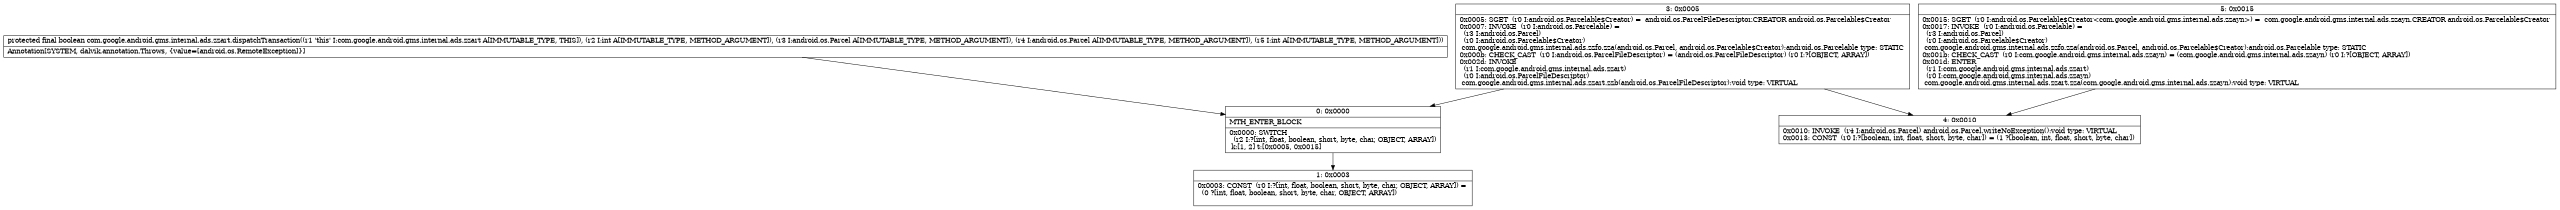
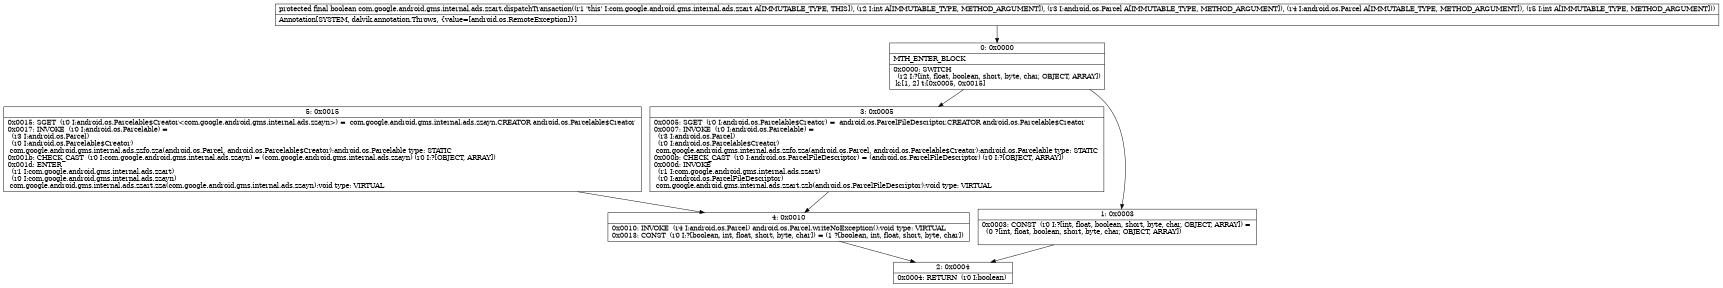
  digraph {
    node [shape=record]
    n1 [label="{0\:\ 0x0000|MTH_ENTER_BLOCK\l|0x0000: SWITCH  \l  (r2 I:?[int, float, boolean, short, byte, char, OBJECT, ARRAY])\l k:[1, 2] t:[0x0005, 0x0015] \l}"]
    n2 [label="{1\:\ 0x0003|0x0003: CONST  (r0 I:?[int, float, boolean, short, byte, char, OBJECT, ARRAY]) = \l  (0 ?[int, float, boolean, short, byte, char, OBJECT, ARRAY])\l \l}"]
-   n3 [label="{3\:\ 0x0005|0x0005: SGET  (r0 I:android.os.Parcelable$Creator) =  android.os.ParcelFileDescriptor.CREATOR android.os.Parcelable$Creator \l0x0007: INVOKE  (r0 I:android.os.Parcelable) = \l  (r3 I:android.os.Parcel)\l  (r0 I:android.os.Parcelable$Creator)\l com.google.android.gms.internal.ads.zzfo.zza(android.os.Parcel, android.os.Parcelable$Creator):android.os.Parcelable type: STATIC \l0x000b: CHECK_CAST  (r0 I:android.os.ParcelFileDescriptor) = (android.os.ParcelFileDescriptor) (r0 I:?[OBJECT, ARRAY]) \l0x002d: INVOKE  \l  (r1 I:com.google.android.gms.internal.ads.zzart)\l  (r0 I:android.os.ParcelFileDescriptor)\l com.google.android.gms.internal.ads.zzart.zzb(android.os.ParcelFileDescriptor):void type: VIRTUAL \l}"]
+   n3 [label="{3\:\ 0x0005|0x0005: SGET  (r0 I:android.os.Parcelable$Creator) =  android.os.ParcelFileDescriptor.CREATOR android.os.Parcelable$Creator \l0x0007: INVOKE  (r0 I:android.os.Parcelable) = \l  (r3 I:android.os.Parcel)\l  (r0 I:android.os.Parcelable$Creator)\l com.google.android.gms.internal.ads.zzfo.zza(android.os.Parcel, android.os.Parcelable$Creator):android.os.Parcelable type: STATIC \l0x000b: CHECK_CAST  (r0 I:android.os.ParcelFileDescriptor) = (android.os.ParcelFileDescriptor) (r0 I:?[OBJECT, ARRAY]) \l0x000d: INVOKE  \l  (r1 I:com.google.android.gms.internal.ads.zzart)\l  (r0 I:android.os.ParcelFileDescriptor)\l com.google.android.gms.internal.ads.zzart.zzb(android.os.ParcelFileDescriptor):void type: VIRTUAL \l}"]
+   n4 [label="{2\:\ 0x0004|0x0004: RETURN  (r0 I:boolean) \l}"]
    n5 [label="{4\:\ 0x0010|0x0010: INVOKE  (r4 I:android.os.Parcel) android.os.Parcel.writeNoException():void type: VIRTUAL \l0x0013: CONST  (r0 I:?[boolean, int, float, short, byte, char]) = (1 ?[boolean, int, float, short, byte, char]) \l}"]
    n6 [label="{5\:\ 0x0015|0x0015: SGET  (r0 I:android.os.Parcelable$Creator\<com.google.android.gms.internal.ads.zzayn\>) =  com.google.android.gms.internal.ads.zzayn.CREATOR android.os.Parcelable$Creator \l0x0017: INVOKE  (r0 I:android.os.Parcelable) = \l  (r3 I:android.os.Parcel)\l  (r0 I:android.os.Parcelable$Creator)\l com.google.android.gms.internal.ads.zzfo.zza(android.os.Parcel, android.os.Parcelable$Creator):android.os.Parcelable type: STATIC \l0x001b: CHECK_CAST  (r0 I:com.google.android.gms.internal.ads.zzayn) = (com.google.android.gms.internal.ads.zzayn) (r0 I:?[OBJECT, ARRAY]) \l0x001d: ENTER  \l  (r1 I:com.google.android.gms.internal.ads.zzart)\l  (r0 I:com.google.android.gms.internal.ads.zzayn)\l com.google.android.gms.internal.ads.zzart.zza(com.google.android.gms.internal.ads.zzayn):void type: VIRTUAL \l}"]
    n7 [label="{protected final boolean com.google.android.gms.internal.ads.zzart.dispatchTransaction((r1 'this' I:com.google.android.gms.internal.ads.zzart A[IMMUTABLE_TYPE, THIS]), (r2 I:int A[IMMUTABLE_TYPE, METHOD_ARGUMENT]), (r3 I:android.os.Parcel A[IMMUTABLE_TYPE, METHOD_ARGUMENT]), (r4 I:android.os.Parcel A[IMMUTABLE_TYPE, METHOD_ARGUMENT]), (r5 I:int A[IMMUTABLE_TYPE, METHOD_ARGUMENT]))  | Annotation[SYSTEM, dalvik.annotation.Throws, \{value=[android.os.RemoteException]\}]\l}"]
    n1 -> n2
-   n3 -> n1
+   n1 -> n3
+   n2 -> n4
    n3 -> n5
+   n5 -> n4
    n6 -> n5
    n7 -> n1
  }
